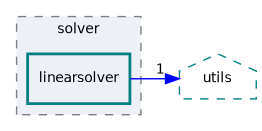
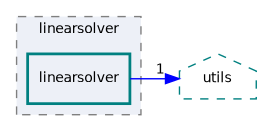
  digraph {
    compound=true
    rankdir=LR
    node [color=teal fillcolor="#edf0f7" fontname=Helvetica fontsize=10]
    n1 [label=linearsolver shape=box style="filled,bold,"]
    n2 [label=utils shape=house style="dashed,"]
    subgraph cluster_1 {
      bgcolor="#edf0f7"
      fontname=Helvetica
      fontsize=10
-     label=solver
+     label=linearsolver
      pencolor=grey50
      style="filled,dashed,"
      n1
    }
    n1 -> n2 [fontname=Helvetica fontsize=10 headlabel=1 labeldistance=1.5 labelfontname=Helvetica labelfontsize=10 color=blue]
  }
